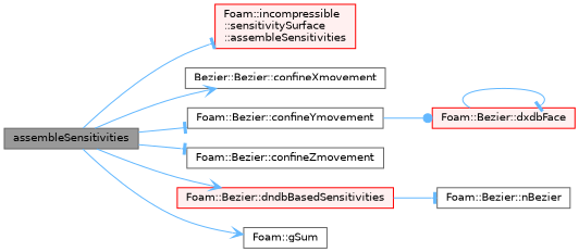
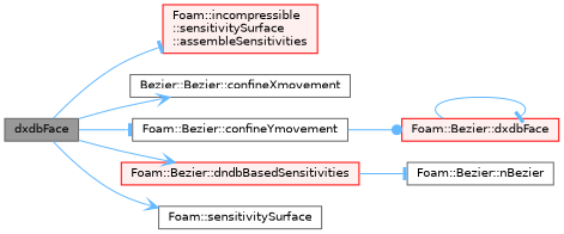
  digraph {
    rankdir=LR
    node [color=grey40 fillcolor=white fontname=Helvetica fontsize=10 shape=box style=filled]
    edge [arrowhead=tee color=steelblue1 fontname=Helvetica fontsize=10 labelfontname=Helvetica labelfontsize=10 style=solid]
-   n1 [color=gray40 fillcolor=grey60 fontcolor=black height=0.2 label=assembleSensitivities width=0.4]
+   n1 [color=gray40 fillcolor=grey60 fontcolor=black height=0.2 label=dxdbFace width=0.4]
    n2 [color=red fillcolor="#FFF0F0" height=0.2 label="Foam::incompressible\l::sensitivitySurface\l::assembleSensitivities" width=0.4]
    n3 [height=0.2 label="Bezier::Bezier::confineXmovement" width=0.4]
    n4 [height=0.2 label="Foam::Bezier::confineYmovement" width=0.4]
-   n5 [height=0.2 label="Foam::Bezier::confineZmovement" width=0.4]
    n6 [color=red fillcolor="#FFF0F0" height=0.2 label="Foam::Bezier::dndbBasedSensitivities" width=0.4]
-   n7 [height=0.2 label="Foam::gSum" width=0.4]
+   n7 [height=0.2 label="Foam::sensitivitySurface" width=0.4]
    n8 [color=red fillcolor="#FFF0F0" height=0.2 label="Foam::Bezier::dxdbFace" width=0.4]
    n9 [height=0.2 label="Foam::Bezier::nBezier" width=0.4]
    n1 -> n2
    n1 -> n3 [arrowhead=vee]
    n1 -> n4
-   n1 -> n5
    n1 -> n6 [arrowhead=vee]
    n1 -> n7 [arrowhead=vee]
    n4 -> n8 [arrowhead=dot]
    n6 -> n9
    n8 -> n8
  }
